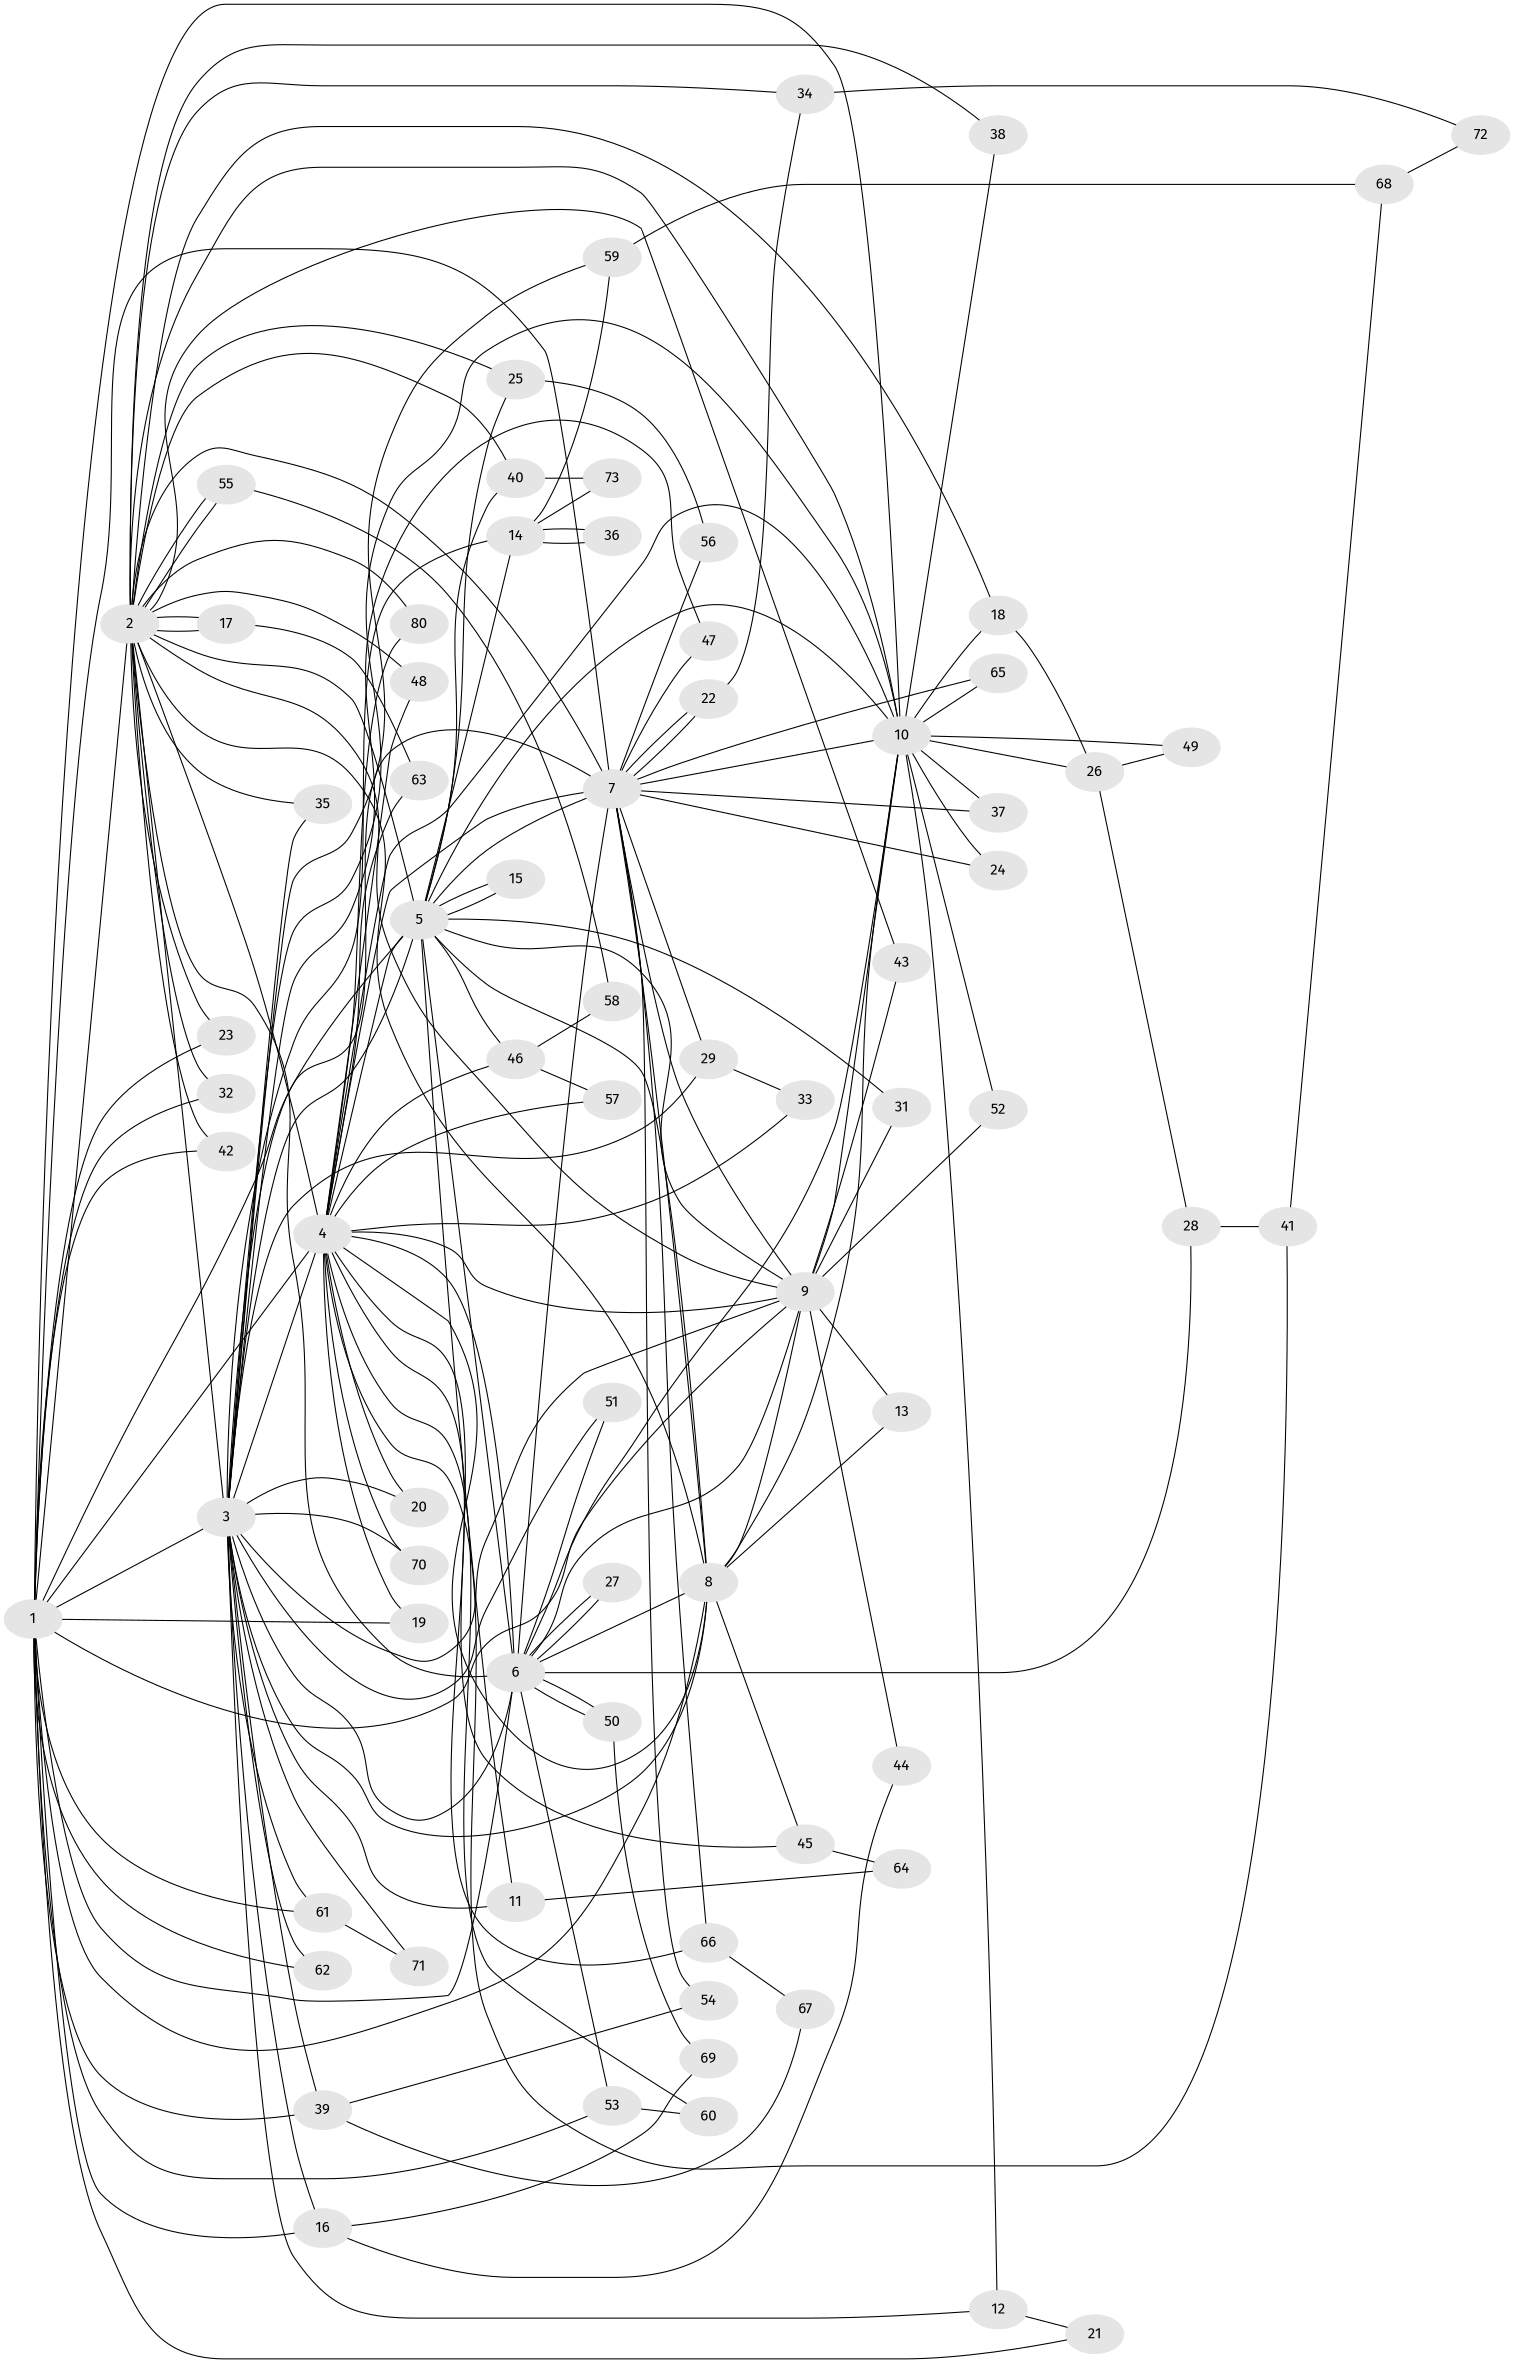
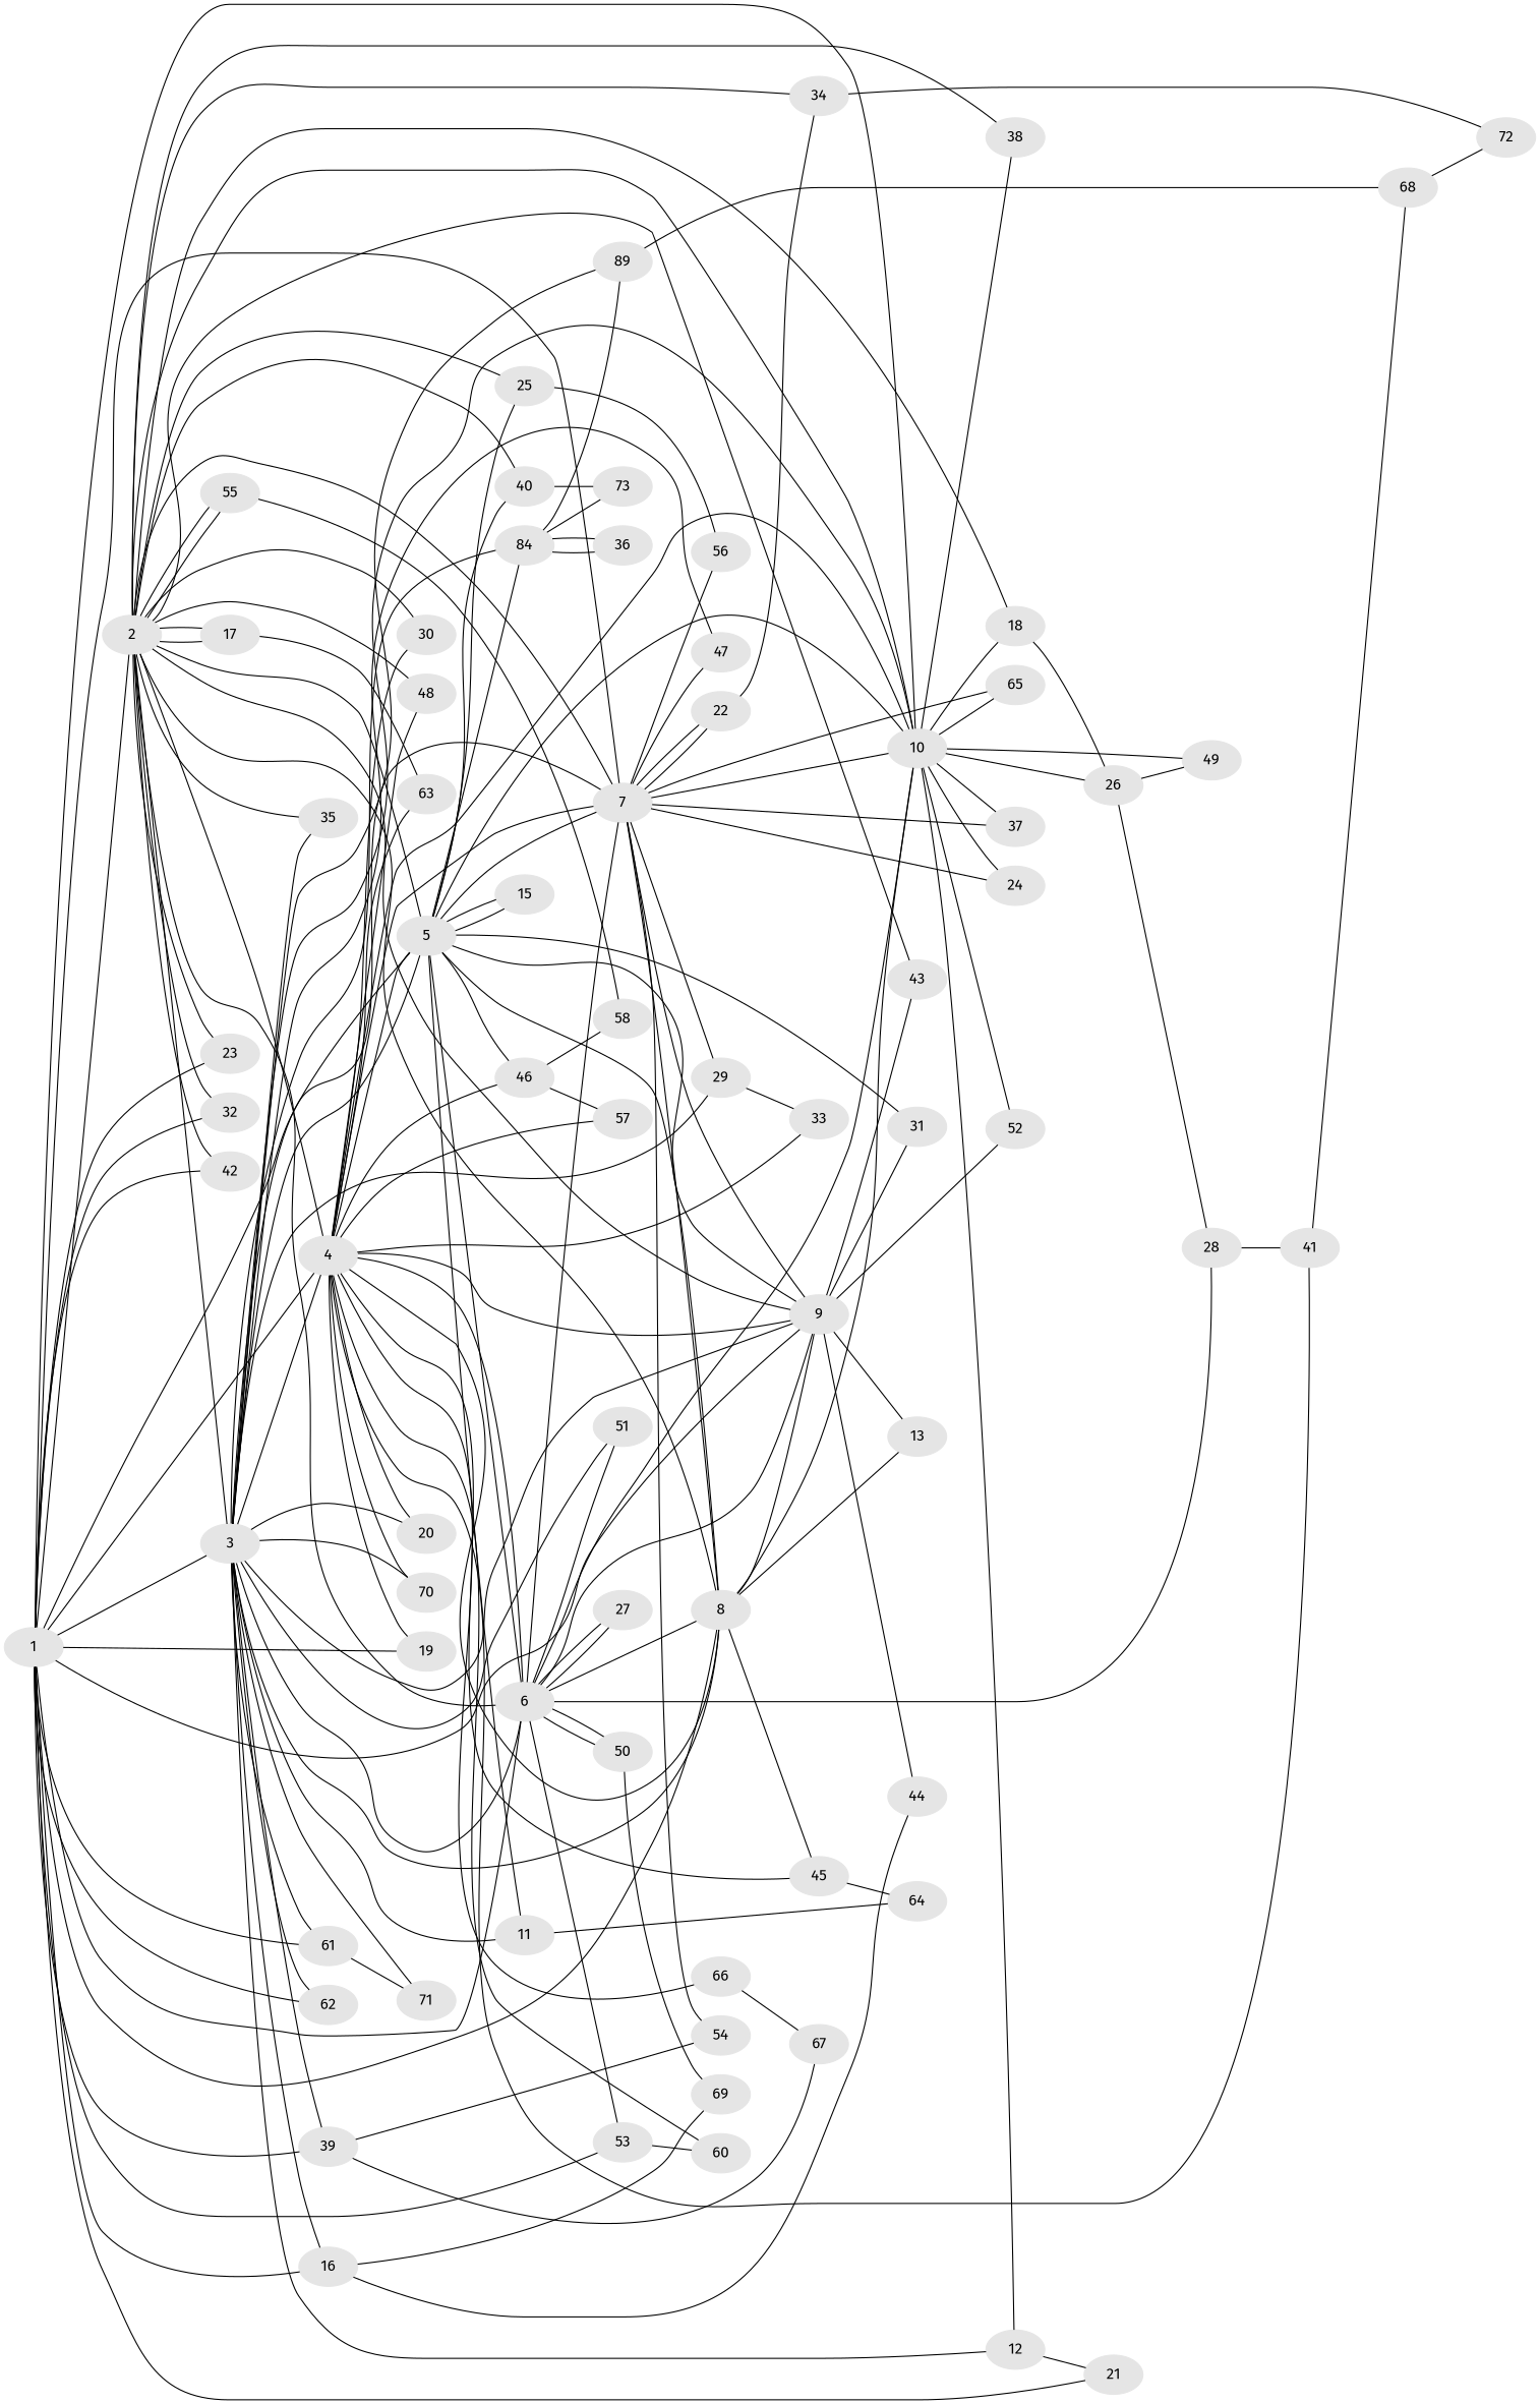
  graph {
    fontname="Fira Sans"
    rankdir=LR
    node [color=gray90 fontname="Fira Sans" style=filled]
    edge [fontname="Fira Sans"]
    1
    2
    3
    4
    5
    6
    7
    8
    9
    10
    16
    19
    21
    23
    32
    39
    42
    53
    61
    62
    17
    18
    25
-   30 [label=80]
+   30
    34
    35
    38
    40
    43
    48
    55
    11
    12
-   14
+   14 [label=84]
    20
    29
    47
    51
-   59
+   59 [label=89]
    70
    71
    33
    41
    45
    46
    57
    60
    63
    66
    15
    31
    27
    28
    50
    22
    24
    37
    54
    56
    65
    13
    44
    52
    26
    49
    69
    67
    72
    73
    58
    64
    36
    68
    1 -- 2
    1 -- 3
    1 -- 4
    1 -- 5
    1 -- 6
    1 -- 7
    1 -- 8
    1 -- 9
    1 -- 10
    1 -- 16
    1 -- 19
    1 -- 21
    1 -- 23
    1 -- 32
    1 -- 39
    1 -- 42
    1 -- 53
    1 -- 61
    1 -- 62
    2 -- 3
    2 -- 4
    2 -- 5
    2 -- 6
    2 -- 7
    2 -- 8
    2 -- 9
    2 -- 10
    2 -- 23
    2 -- 32
    2 -- 42
    2 -- 17
    2 -- 17
    2 -- 18
    2 -- 25
    2 -- 30
    2 -- 34
    2 -- 35
    2 -- 38
    2 -- 40
    2 -- 43
    2 -- 48
    2 -- 55
    2 -- 55
    3 -- 4
    3 -- 5
    3 -- 6
    3 -- 7
    3 -- 8
    3 -- 9
    3 -- 10
    3 -- 16
    3 -- 39
    3 -- 61
    3 -- 62
    3 -- 35
    3 -- 11
    3 -- 12
    3 -- 14
    3 -- 20
    3 -- 29
    3 -- 47
    3 -- 51
    3 -- 59
    3 -- 70
    3 -- 71
    4 -- 5
    4 -- 6
    4 -- 7
    4 -- 8
    4 -- 9
    4 -- 10
    4 -- 19
    4 -- 30
    4 -- 48
    4 -- 20
    4 -- 70
    4 -- 33
    4 -- 41
    4 -- 45
    4 -- 46
    4 -- 57
    4 -- 60
    4 -- 63
    4 -- 66
    5 -- 6
    5 -- 7
    5 -- 8
    5 -- 9
    5 -- 10
    5 -- 25
    5 -- 40
    5 -- 11
    5 -- 14
    5 -- 46
    5 -- 15
    5 -- 15
    5 -- 31
    6 -- 7
    6 -- 8
    6 -- 9
    6 -- 10
    6 -- 53
    6 -- 51
    6 -- 27
    6 -- 27
    6 -- 28
    6 -- 50
    6 -- 50
    7 -- 8
    7 -- 9
    7 -- 10
    7 -- 29
    7 -- 47
-   7 -- 66
    7 -- 22
    7 -- 22
    7 -- 24
    7 -- 37
    7 -- 54
    7 -- 56
    7 -- 65
    8 -- 9
    8 -- 10
    8 -- 45
    8 -- 13
-   9 -- 10
    9 -- 43
    9 -- 31
    9 -- 13
    9 -- 44
    9 -- 52
    10 -- 18
    10 -- 38
    10 -- 12
    10 -- 24
    10 -- 37
    10 -- 65
    10 -- 52
    10 -- 26
    10 -- 49
    16 -- 44
    16 -- 69
    39 -- 54
    39 -- 67
    53 -- 60
    61 -- 71
    17 -- 63
    18 -- 26
    25 -- 56
    34 -- 72
    40 -- 73
    55 -- 58
    11 -- 64
    12 -- 21
    14 -- 59
    14 -- 73
    14 -- 36
    14 -- 36
    29 -- 33
    59 -- 68
    41 -- 68
    45 -- 64
    46 -- 57
    46 -- 58
    66 -- 67
    28 -- 41
    50 -- 69
    22 -- 34
    26 -- 28
    26 -- 49
    68 -- 72
  }
